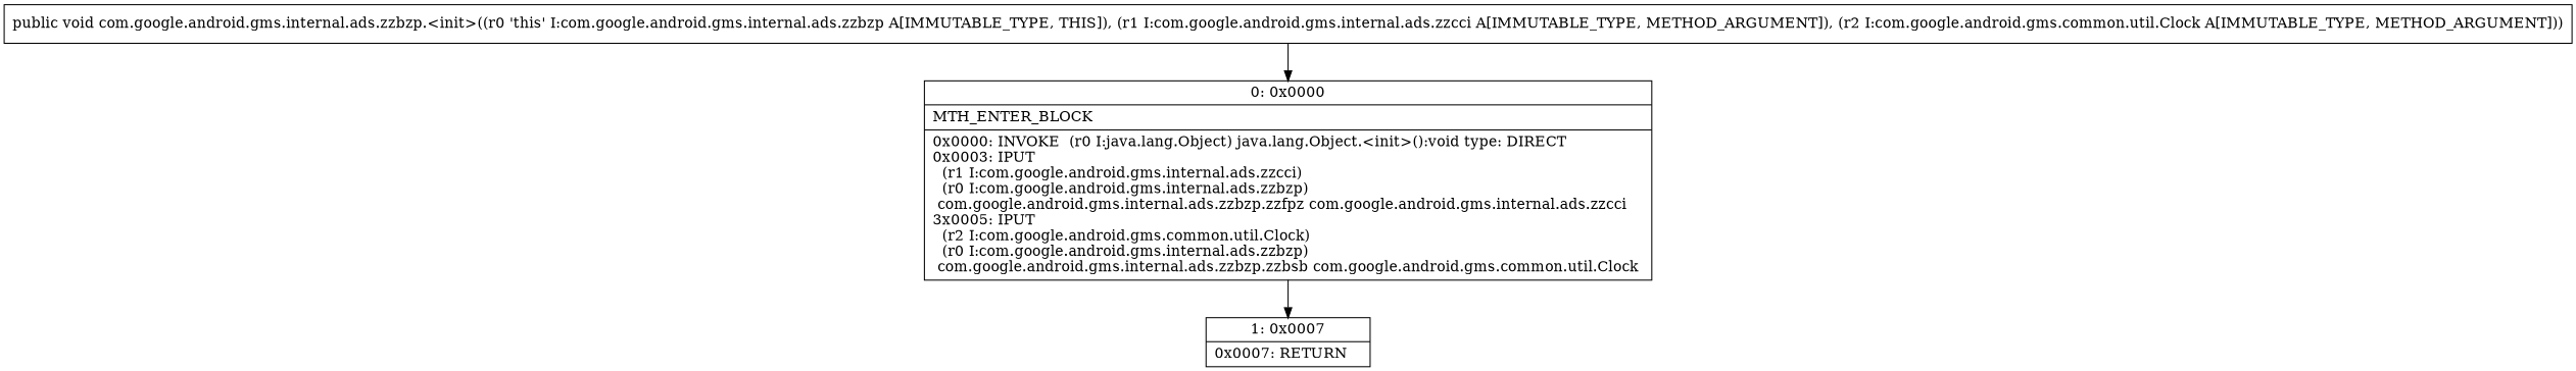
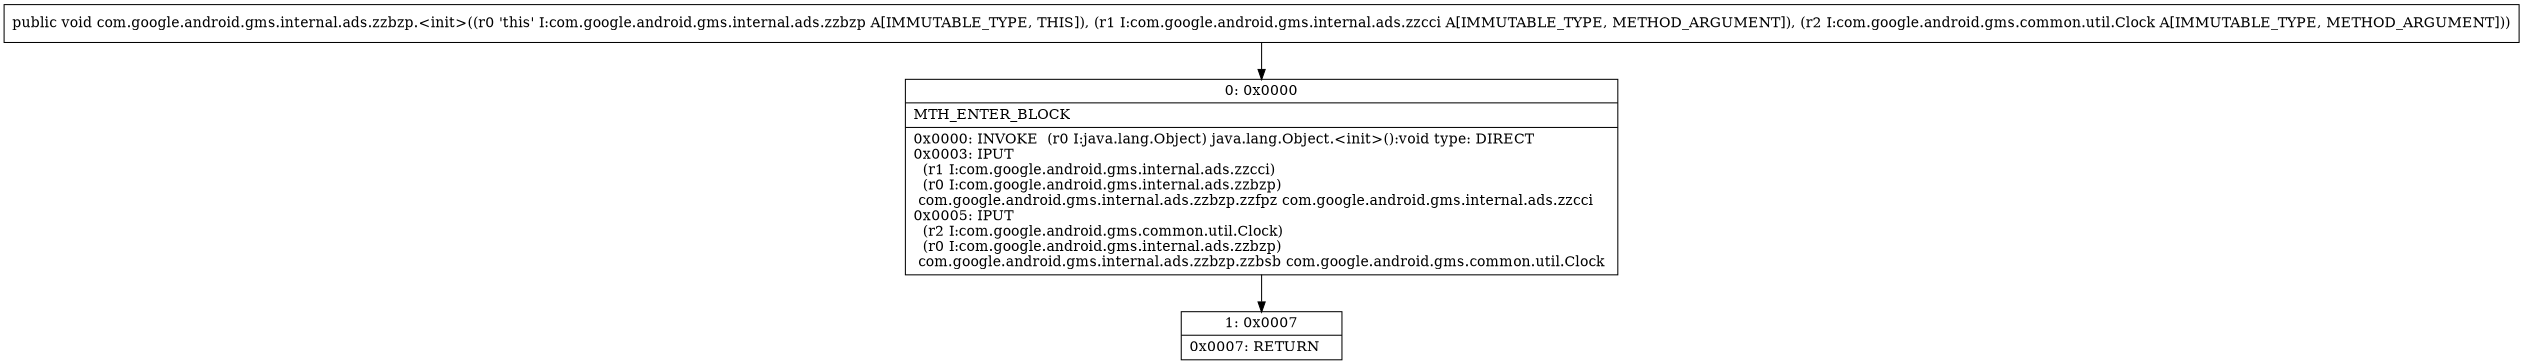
  digraph {
    node [shape=record]
-   n1 [label="{0\:\ 0x0000|MTH_ENTER_BLOCK\l|0x0000: INVOKE  (r0 I:java.lang.Object) java.lang.Object.\<init\>():void type: DIRECT \l0x0003: IPUT  \l  (r1 I:com.google.android.gms.internal.ads.zzcci)\l  (r0 I:com.google.android.gms.internal.ads.zzbzp)\l com.google.android.gms.internal.ads.zzbzp.zzfpz com.google.android.gms.internal.ads.zzcci \l3x0005: IPUT  \l  (r2 I:com.google.android.gms.common.util.Clock)\l  (r0 I:com.google.android.gms.internal.ads.zzbzp)\l com.google.android.gms.internal.ads.zzbzp.zzbsb com.google.android.gms.common.util.Clock \l}"]
+   n1 [label="{0\:\ 0x0000|MTH_ENTER_BLOCK\l|0x0000: INVOKE  (r0 I:java.lang.Object) java.lang.Object.\<init\>():void type: DIRECT \l0x0003: IPUT  \l  (r1 I:com.google.android.gms.internal.ads.zzcci)\l  (r0 I:com.google.android.gms.internal.ads.zzbzp)\l com.google.android.gms.internal.ads.zzbzp.zzfpz com.google.android.gms.internal.ads.zzcci \l0x0005: IPUT  \l  (r2 I:com.google.android.gms.common.util.Clock)\l  (r0 I:com.google.android.gms.internal.ads.zzbzp)\l com.google.android.gms.internal.ads.zzbzp.zzbsb com.google.android.gms.common.util.Clock \l}"]
    n2 [label="{1\:\ 0x0007|0x0007: RETURN   \l}"]
    n3 [label="{public void com.google.android.gms.internal.ads.zzbzp.\<init\>((r0 'this' I:com.google.android.gms.internal.ads.zzbzp A[IMMUTABLE_TYPE, THIS]), (r1 I:com.google.android.gms.internal.ads.zzcci A[IMMUTABLE_TYPE, METHOD_ARGUMENT]), (r2 I:com.google.android.gms.common.util.Clock A[IMMUTABLE_TYPE, METHOD_ARGUMENT])) }"]
    n1 -> n2
    n3 -> n1
  }
